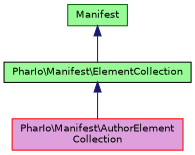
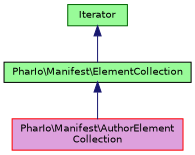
  digraph {
    node [fillcolor=palegreen fontname=Helvetica fontsize=10 shape=record style=filled]
    edge [color=midnightblue dir=back fontname=Helvetica fontsize=10 labelfontname=Helvetica labelfontsize=10 style=solid]
    n1 [color=red fillcolor=plum fontcolor=black height=0.2 label="PharIo\\Manifest\\AuthorElement\lCollection" width=0.4]
    n2 [color=black height=0.2 label="PharIo\\Manifest\\ElementCollection" width=0.4]
-   n3 [color=darkgreen height=0.2 label=Manifest width=0.4]
+   n3 [color=darkgreen height=0.2 label=Iterator width=0.4]
    n2 -> n1
    n3 -> n2
  }
